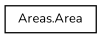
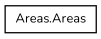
  digraph {
    rankdir=LR
    fontname=Nunito
-   n1 [color=black fillcolor=white fontname=Nunito fontsize=10 height=0.2 label="Areas.Area" shape=record style=filled width=0.4]
+   n1 [color=black fillcolor=white fontname=Nunito fontsize=10 height=0.2 label="Areas.Areas" shape=record style=filled width=0.4]
  }
